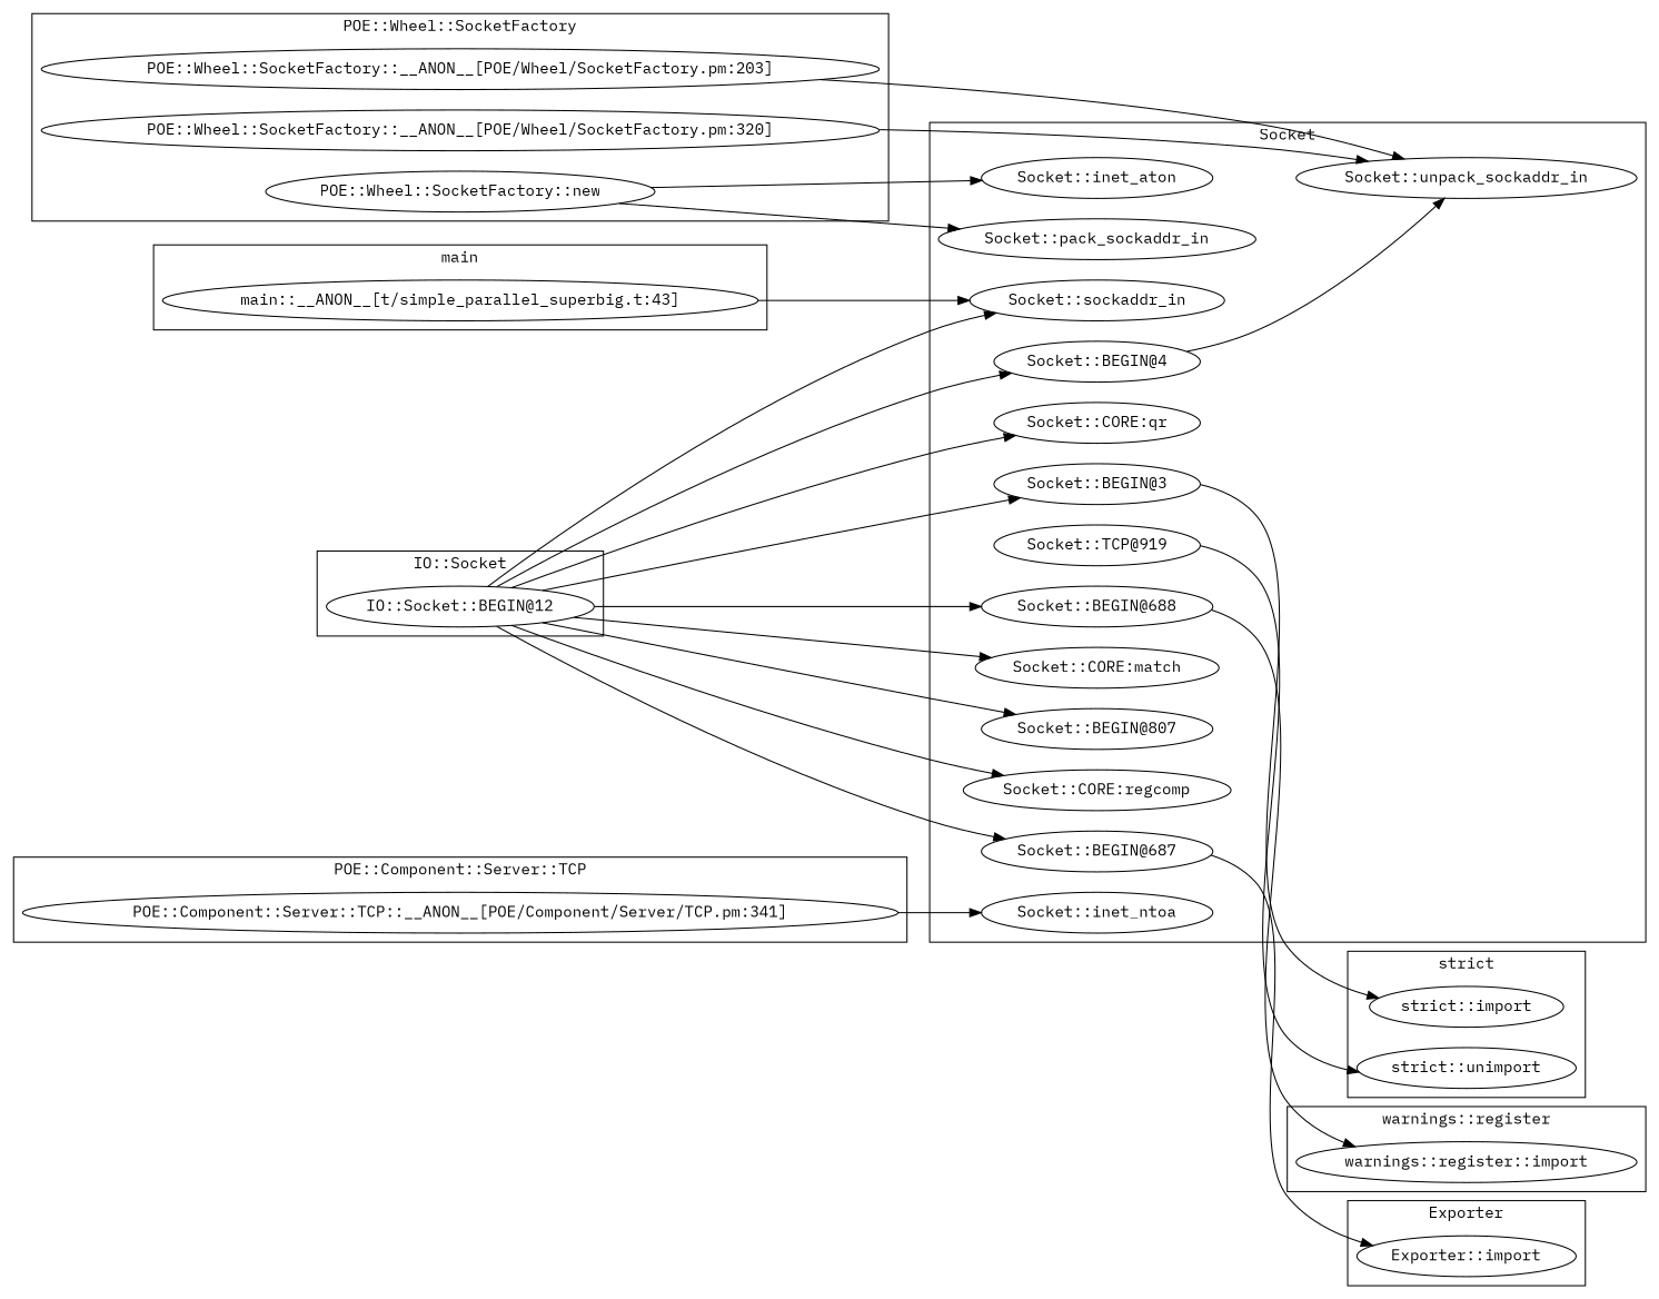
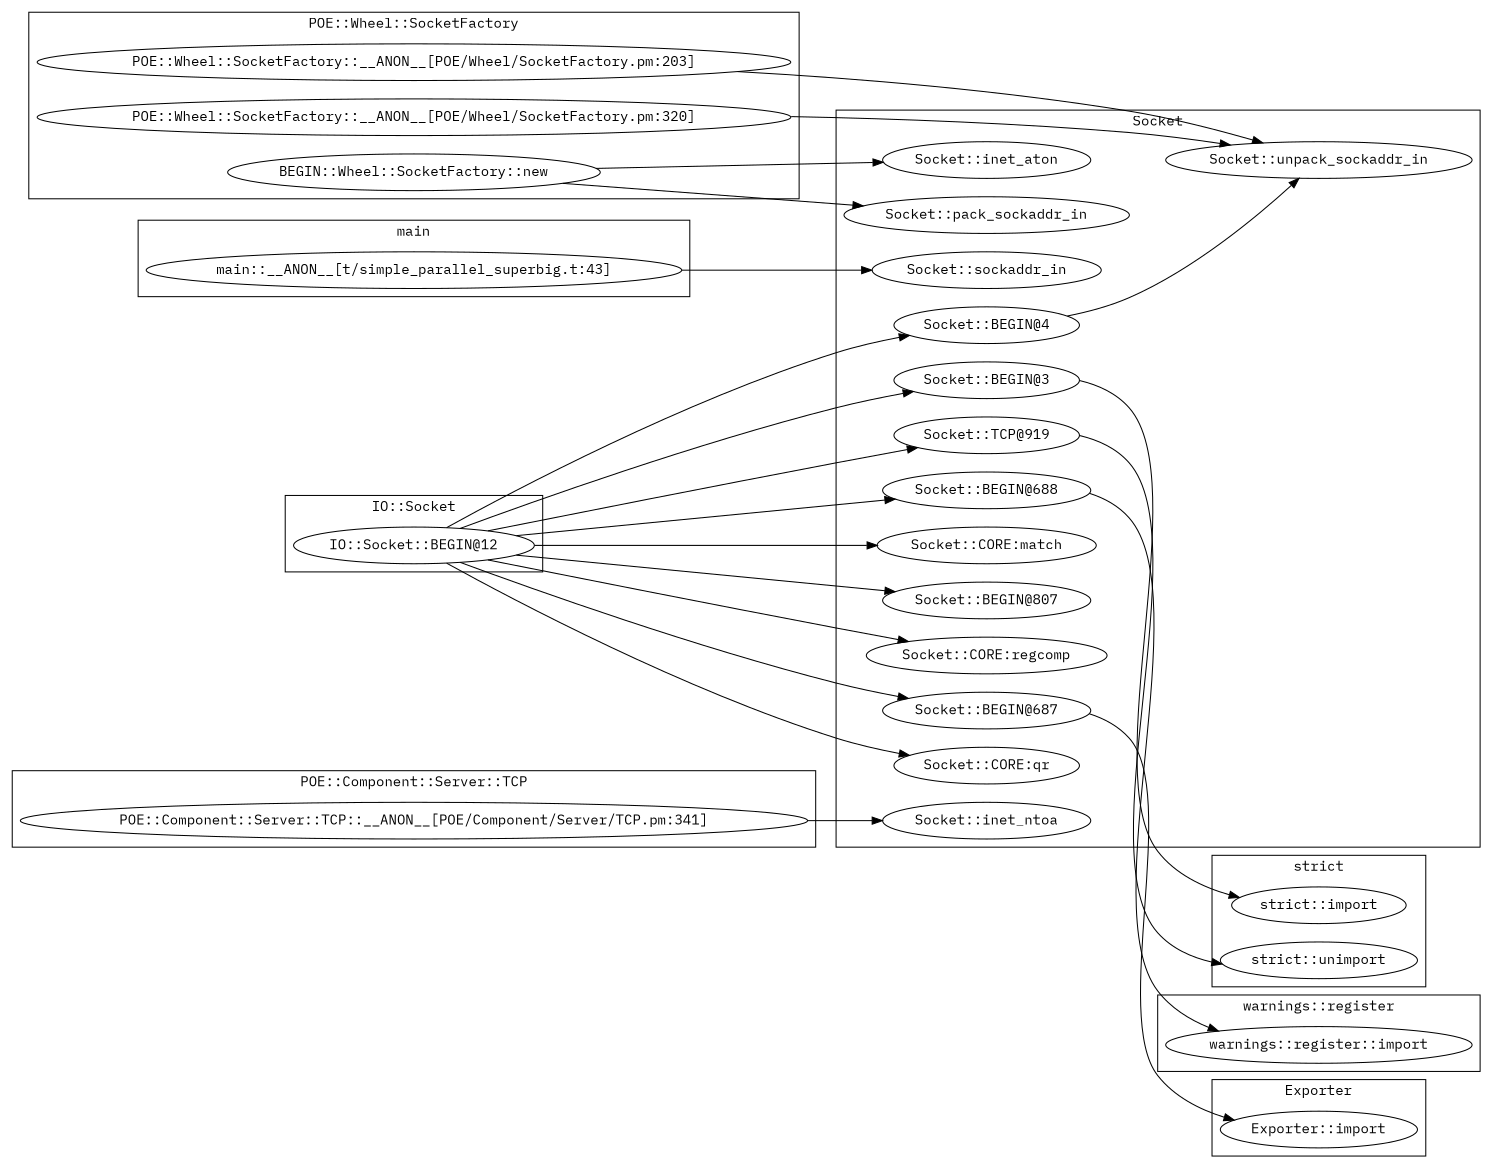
  digraph {
    fontname="IBM Plex Mono"
    rankdir=LR
    node [fontname="IBM Plex Mono"]
    edge [fontname="IBM Plex Mono"]
    "Exporter::import"
    "strict::import"
    "strict::unimport"
-   "POE::Wheel::SocketFactory::new"
+   "POE::Wheel::SocketFactory::new" [label="BEGIN::Wheel::SocketFactory::new"]
    "POE::Wheel::SocketFactory::__ANON__[POE/Wheel/SocketFactory.pm:203]"
    "POE::Wheel::SocketFactory::__ANON__[POE/Wheel/SocketFactory.pm:320]"
    "main::__ANON__[t/simple_parallel_superbig.t:43]"
    "warnings::register::import"
    "Socket::sockaddr_in"
    "Socket::BEGIN@3"
    n11 [label="Socket::TCP@919"]
    "Socket::CORE:match"
    "Socket::inet_ntoa"
    "Socket::BEGIN@807"
    "Socket::CORE:regcomp"
    "Socket::BEGIN@688"
    "Socket::CORE:qr"
    "Socket::BEGIN@4"
    "Socket::unpack_sockaddr_in"
    "Socket::pack_sockaddr_in"
    "Socket::inet_aton"
    "Socket::BEGIN@687"
    "IO::Socket::BEGIN@12"
    "POE::Component::Server::TCP::__ANON__[POE/Component/Server/TCP.pm:341]"
    subgraph cluster_1 {
      label=Exporter
      "Exporter::import"
    }
    subgraph cluster_2 {
      label="strict"
      "strict::import"
      "strict::unimport"
    }
    subgraph cluster_3 {
      label="POE::Wheel::SocketFactory"
      "POE::Wheel::SocketFactory::new"
      "POE::Wheel::SocketFactory::__ANON__[POE/Wheel/SocketFactory.pm:203]"
      "POE::Wheel::SocketFactory::__ANON__[POE/Wheel/SocketFactory.pm:320]"
    }
    subgraph cluster_4 {
      label=main
      "main::__ANON__[t/simple_parallel_superbig.t:43]"
    }
    subgraph cluster_5 {
      label="warnings::register"
      "warnings::register::import"
    }
    subgraph cluster_6 {
      label=Socket
      "Socket::sockaddr_in"
      "Socket::BEGIN@3"
      n11
      "Socket::CORE:match"
      "Socket::inet_ntoa"
      "Socket::BEGIN@807"
      "Socket::CORE:regcomp"
      "Socket::BEGIN@688"
      "Socket::CORE:qr"
      "Socket::BEGIN@4"
      "Socket::unpack_sockaddr_in"
      "Socket::pack_sockaddr_in"
      "Socket::inet_aton"
      "Socket::BEGIN@687"
    }
    subgraph cluster_7 {
      label="IO::Socket"
      "IO::Socket::BEGIN@12"
    }
    subgraph cluster_8 {
      label="POE::Component::Server::TCP"
      "POE::Component::Server::TCP::__ANON__[POE/Component/Server/TCP.pm:341]"
    }
    "POE::Wheel::SocketFactory::new" -> "Socket::pack_sockaddr_in"
    "POE::Wheel::SocketFactory::new" -> "Socket::inet_aton"
    "POE::Wheel::SocketFactory::__ANON__[POE/Wheel/SocketFactory.pm:203]" -> "Socket::unpack_sockaddr_in"
    "POE::Wheel::SocketFactory::__ANON__[POE/Wheel/SocketFactory.pm:320]" -> "Socket::unpack_sockaddr_in"
    "main::__ANON__[t/simple_parallel_superbig.t:43]" -> "Socket::sockaddr_in"
    "Socket::BEGIN@3" -> "strict::import"
    n11 -> "strict::unimport"
    "Socket::BEGIN@688" -> "warnings::register::import"
    "Socket::BEGIN@4" -> "Socket::unpack_sockaddr_in"
    "Socket::BEGIN@687" -> "Exporter::import"
    "IO::Socket::BEGIN@12" -> "Socket::BEGIN@3"
-   "IO::Socket::BEGIN@12" -> "Socket::sockaddr_in"
+   "IO::Socket::BEGIN@12" -> n11
    "IO::Socket::BEGIN@12" -> "Socket::CORE:match"
    "IO::Socket::BEGIN@12" -> "Socket::BEGIN@807"
    "IO::Socket::BEGIN@12" -> "Socket::CORE:regcomp"
    "IO::Socket::BEGIN@12" -> "Socket::BEGIN@688"
    "IO::Socket::BEGIN@12" -> "Socket::CORE:qr"
    "IO::Socket::BEGIN@12" -> "Socket::BEGIN@4"
    "IO::Socket::BEGIN@12" -> "Socket::BEGIN@687"
    "POE::Component::Server::TCP::__ANON__[POE/Component/Server/TCP.pm:341]" -> "Socket::inet_ntoa"
  }
